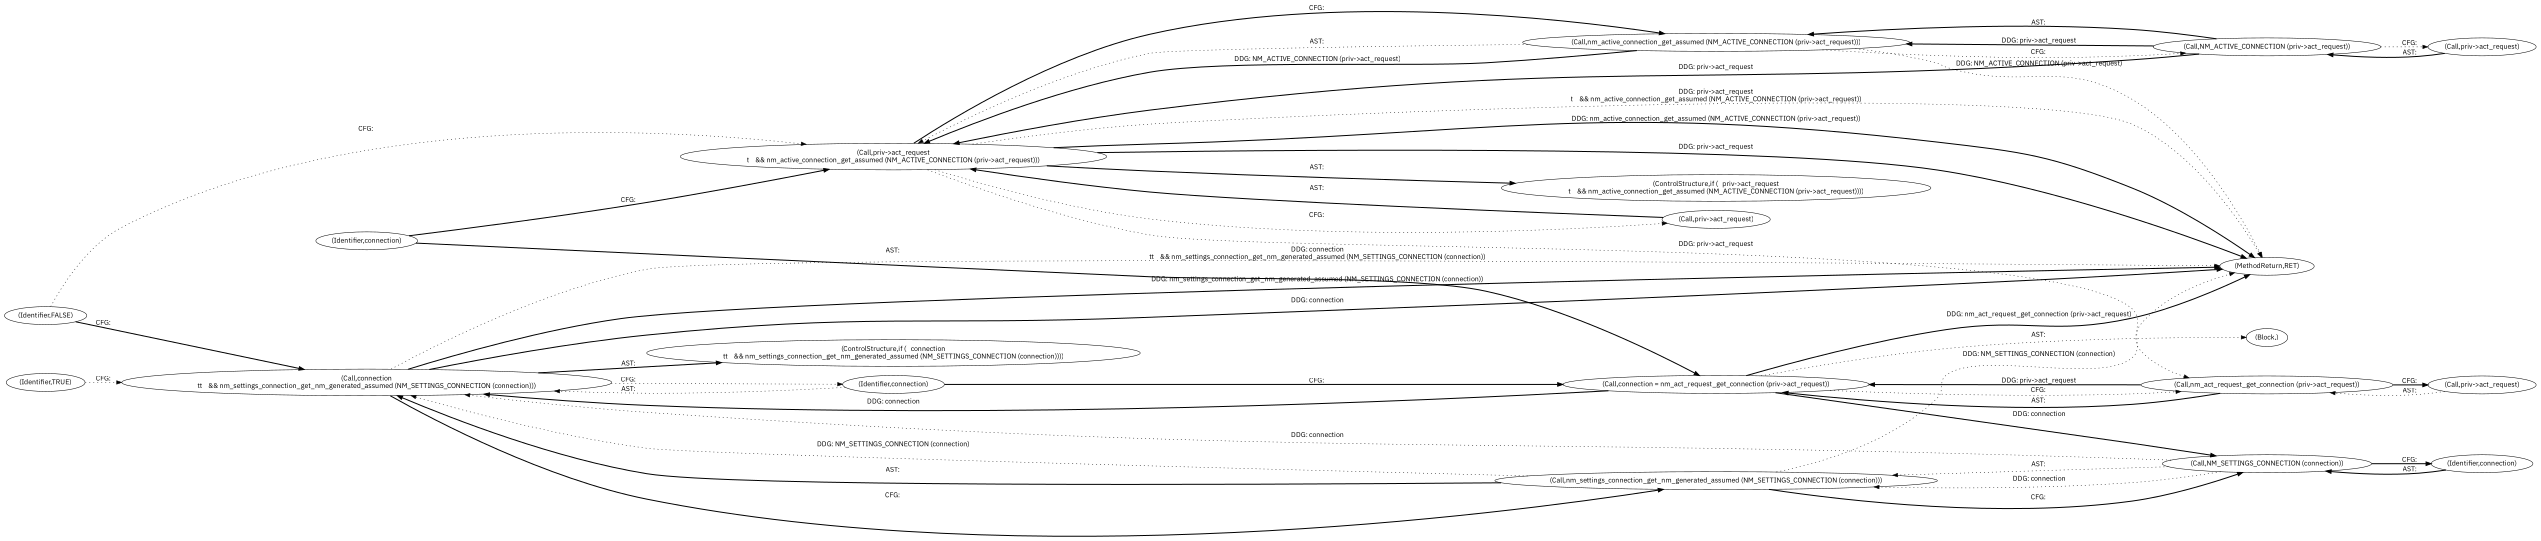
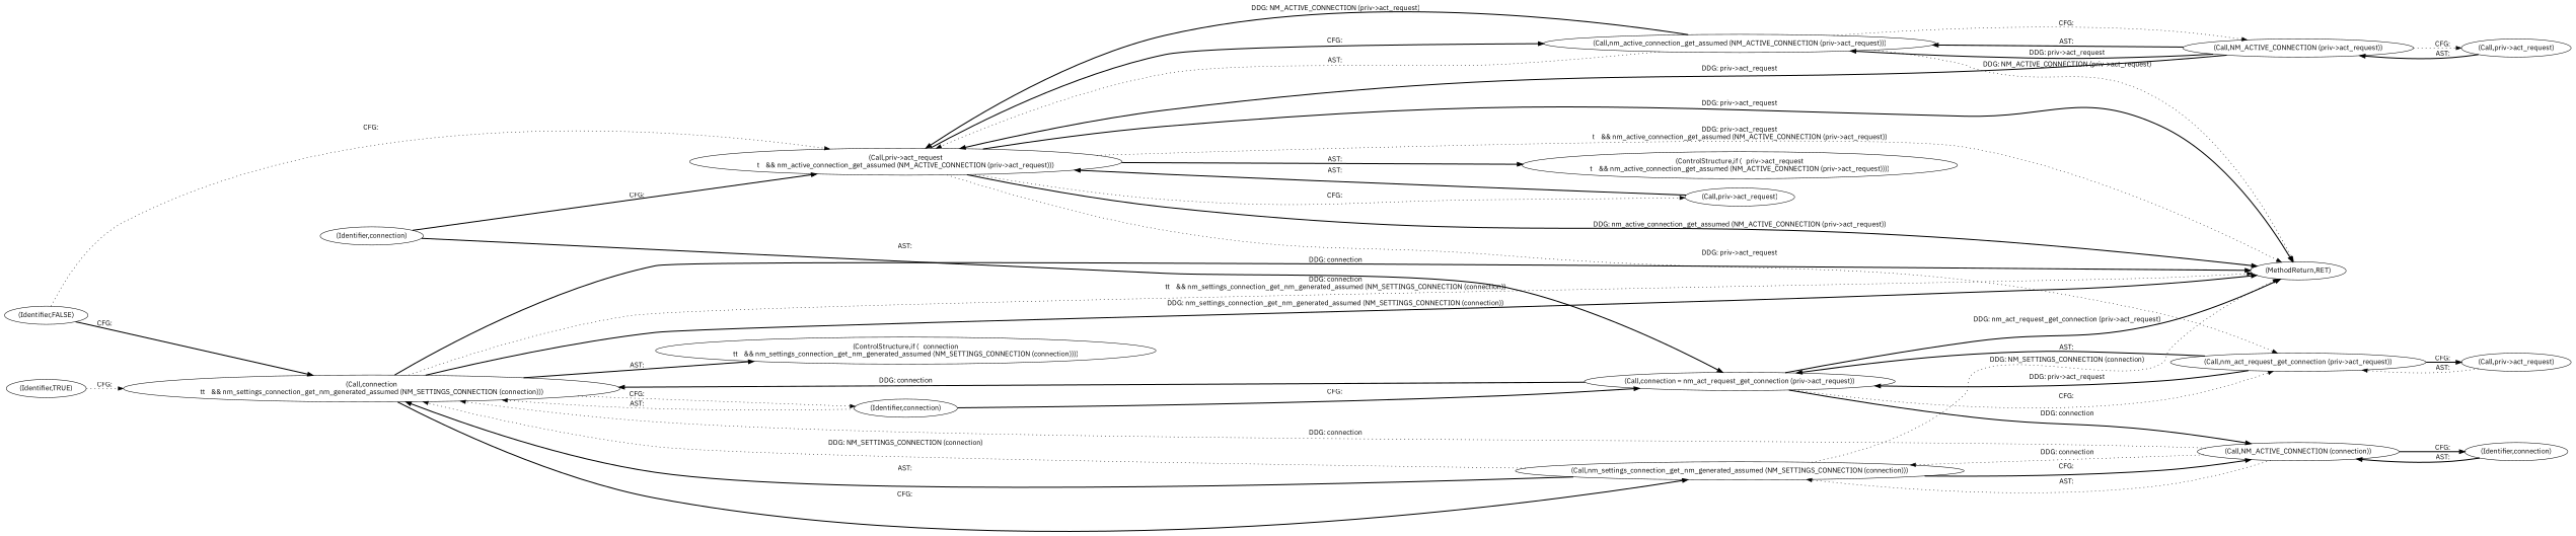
  digraph {
    fontname="IBM Plex Sans"
    rankdir=LR
    node [fontname="IBM Plex Sans"]
    edge [fontname="IBM Plex Sans" style=bold]
    n1 [label="(Call,connection\n\t\t    && nm_settings_connection_get_nm_generated_assumed (NM_SETTINGS_CONNECTION (connection)))"]
    n2 [label="(Call,nm_settings_connection_get_nm_generated_assumed (NM_SETTINGS_CONNECTION (connection)))"]
    n3 [label="(ControlStructure,if (   connection\n\t\t    && nm_settings_connection_get_nm_generated_assumed (NM_SETTINGS_CONNECTION (connection))))"]
    n4 [label="(MethodReturn,RET)"]
    n5 [label="(Identifier,connection)"]
-   n6 [label="(Call,NM_SETTINGS_CONNECTION (connection))"]
+   n6 [label="(Call,NM_ACTIVE_CONNECTION (connection))"]
    n7 [label="(Call,connection = nm_act_request_get_connection (priv->act_request))"]
    n8 [label="(Identifier,connection)"]
    n9 [label="(Call,nm_act_request_get_connection (priv->act_request))"]
-   n10 [label="(Block,)"]
    n11 [label="(Call,priv->act_request)"]
    n12 [label="(Call,priv->act_request\n\t    && nm_active_connection_get_assumed (NM_ACTIVE_CONNECTION (priv->act_request)))"]
    n13 [label="(Call,nm_active_connection_get_assumed (NM_ACTIVE_CONNECTION (priv->act_request)))"]
    n14 [label="(ControlStructure,if (   priv->act_request\n\t    && nm_active_connection_get_assumed (NM_ACTIVE_CONNECTION (priv->act_request))))"]
    n15 [label="(Call,priv->act_request)"]
    n16 [label="(Call,NM_ACTIVE_CONNECTION (priv->act_request))"]
    n17 [label="(Call,priv->act_request)"]
    n18 [label="(Identifier,FALSE)"]
    n19 [label="(Identifier,TRUE)"]
    n20 [label="(Identifier,connection)"]
    n1 -> n2 [label="CFG: "]
    n1 -> n3 [label="AST: "]
    n1 -> n4 [label="DDG: connection\n\t\t    && nm_settings_connection_get_nm_generated_assumed (NM_SETTINGS_CONNECTION (connection))" style=dotted]
    n1 -> n4 [label="DDG: nm_settings_connection_get_nm_generated_assumed (NM_SETTINGS_CONNECTION (connection))"]
    n1 -> n4 [label="DDG: connection"]
    n1 -> n5 [label="CFG: " style=dotted]
    n2 -> n1 [label="AST: "]
    n2 -> n1 [label="DDG: NM_SETTINGS_CONNECTION (connection)" style=dotted]
    n2 -> n4 [label="DDG: NM_SETTINGS_CONNECTION (connection)" style=dotted]
    n2 -> n6 [label="CFG: "]
    n5 -> n1 [label="AST: " style=dotted]
    n5 -> n7 [label="CFG: "]
    n6 -> n1 [label="DDG: connection" style=dotted]
    n6 -> n2 [label="AST: " style=dotted]
    n6 -> n2 [label="DDG: connection" style=dotted]
    n6 -> n8 [label="CFG: "]
    n7 -> n1 [label="DDG: connection"]
    n7 -> n4 [label="DDG: nm_act_request_get_connection (priv->act_request)"]
    n7 -> n6 [label="DDG: connection"]
    n7 -> n9 [label="CFG: " style=dotted]
-   n7 -> n10 [label="AST: " style=dotted]
    n8 -> n6 [label="AST: "]
    n9 -> n7 [label="AST: "]
    n9 -> n7 [label="DDG: priv->act_request"]
    n9 -> n11 [label="CFG: "]
    n11 -> n9 [label="AST: " style=dotted]
    n12 -> n4 [label="DDG: priv->act_request"]
    n12 -> n4 [label="DDG: priv->act_request\n\t    && nm_active_connection_get_assumed (NM_ACTIVE_CONNECTION (priv->act_request))" style=dotted]
    n12 -> n4 [label="DDG: nm_active_connection_get_assumed (NM_ACTIVE_CONNECTION (priv->act_request))"]
    n12 -> n9 [label="DDG: priv->act_request" style=dotted]
    n12 -> n13 [label="CFG: "]
    n12 -> n14 [label="AST: "]
    n12 -> n15 [label="CFG: " style=dotted]
    n13 -> n4 [label="DDG: NM_ACTIVE_CONNECTION (priv->act_request)" style=dotted]
    n13 -> n12 [label="AST: " style=dotted]
    n13 -> n12 [label="DDG: NM_ACTIVE_CONNECTION (priv->act_request)"]
    n13 -> n16 [label="CFG: " style=dotted]
    n15 -> n12 [label="AST: "]
    n16 -> n12 [label="DDG: priv->act_request"]
    n16 -> n13 [label="AST: "]
    n16 -> n13 [label="DDG: priv->act_request"]
    n16 -> n17 [label="CFG: " style=dotted]
    n17 -> n16 [label="AST: "]
    n18 -> n1 [label="CFG: "]
    n18 -> n12 [label="CFG: " style=dotted]
    n19 -> n1 [label="CFG: " style=dotted]
    n20 -> n7 [label="AST: "]
    n20 -> n12 [label="CFG: "]
  }
